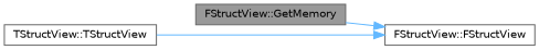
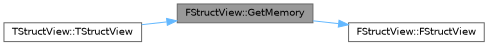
  digraph {
    rankdir=RL
    node [color=grey40 fillcolor=white fontname=Helvetica fontsize=10 shape=box style=filled]
    edge [color=steelblue1 dir=back fontname=Helvetica fontsize=10 labelfontname=Helvetica labelfontsize=10 style=solid]
    n1 [color=gray40 fillcolor=grey60 fontcolor=black height=0.2 label="FStructView::GetMemory" width=0.4]
    n2 [height=0.2 label="TStructView::TStructView" width=0.4]
    n3 [height=0.2 label="FStructView::FStructView" width=0.4]
-   n3 -> n2
+   n1 -> n2
    n3 -> n1
  }
